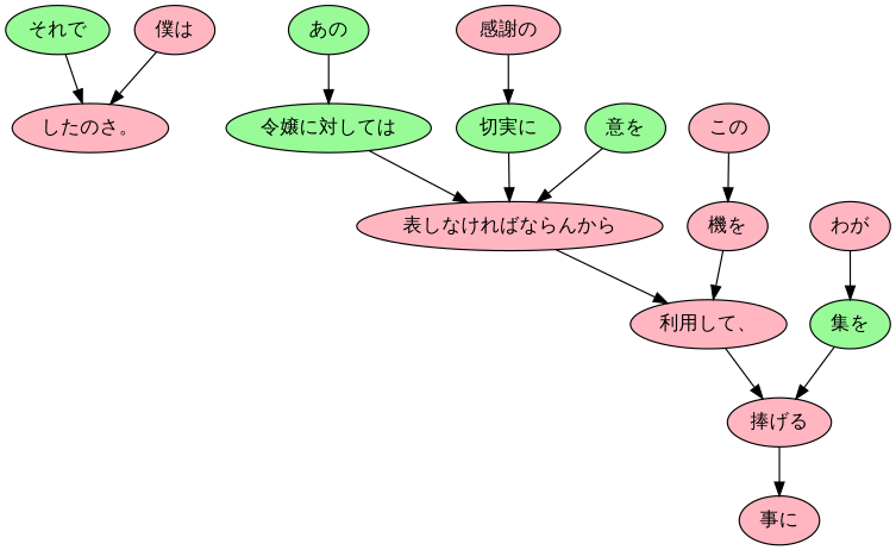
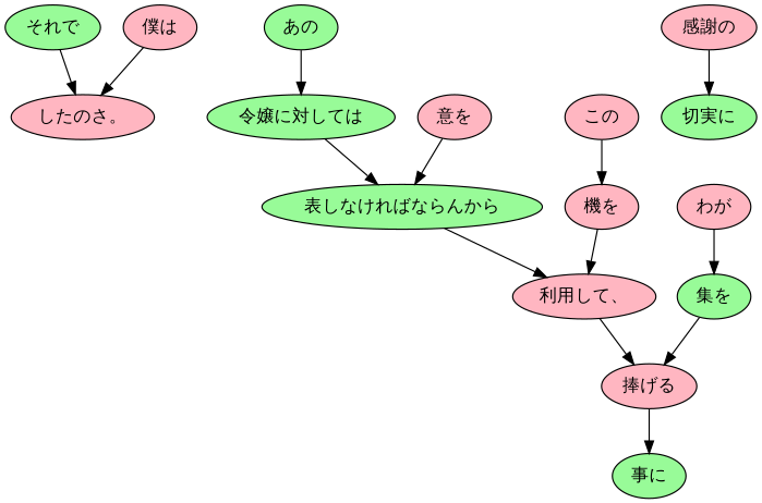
  digraph {
    fontname="Noto Sans"
    node [fillcolor=lightpink fontname="Noto Sans" style=filled]
    edge [fontname="Noto Sans"]
    n1 [fillcolor=palegreen label="それで"]
    n2 [label="したのさ。"]
    n3 [label="僕は"]
    n4 [fillcolor=palegreen label="あの"]
    n5 [fillcolor=palegreen label="令嬢に対しては"]
-   n6 [label="表しなければならんから"]
+   n6 [fillcolor=palegreen label="表しなければならんから"]
    n7 [label="利用して、"]
    n8 [fillcolor=palegreen label="切実に"]
    n9 [label="感謝の"]
-   n10 [fillcolor=palegreen label="意を"]
+   n10 [label="意を"]
    n11 [label="捧げる"]
    n12 [label="この"]
    n13 [label="機を"]
-   n14 [label="事に"]
+   n14 [fillcolor=palegreen label="事に"]
    n15 [label="わが"]
    n16 [fillcolor=palegreen label="集を"]
    n1 -> n2
    n3 -> n2
    n4 -> n5
    n5 -> n6
    n6 -> n7
    n7 -> n11
-   n8 -> n6
    n9 -> n8
    n10 -> n6
    n11 -> n14
    n12 -> n13
    n13 -> n7
    n15 -> n16
    n16 -> n11
  }
